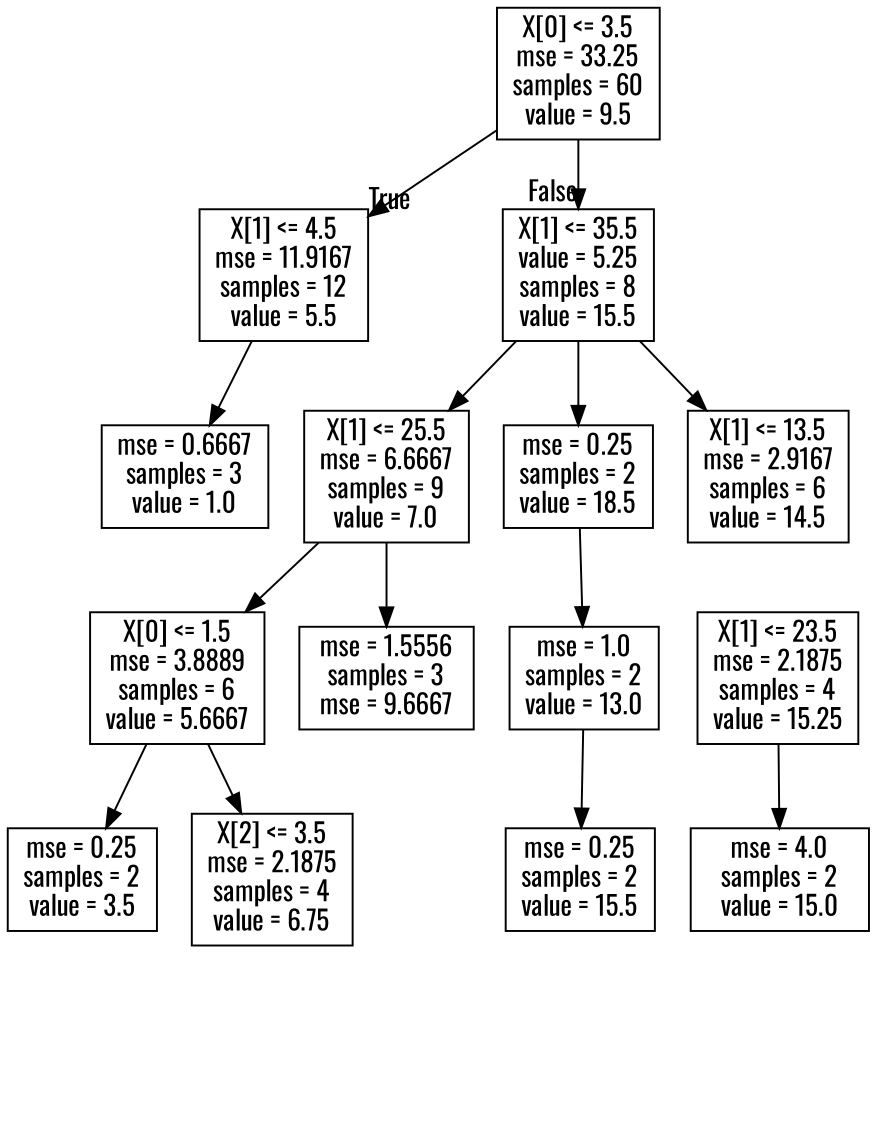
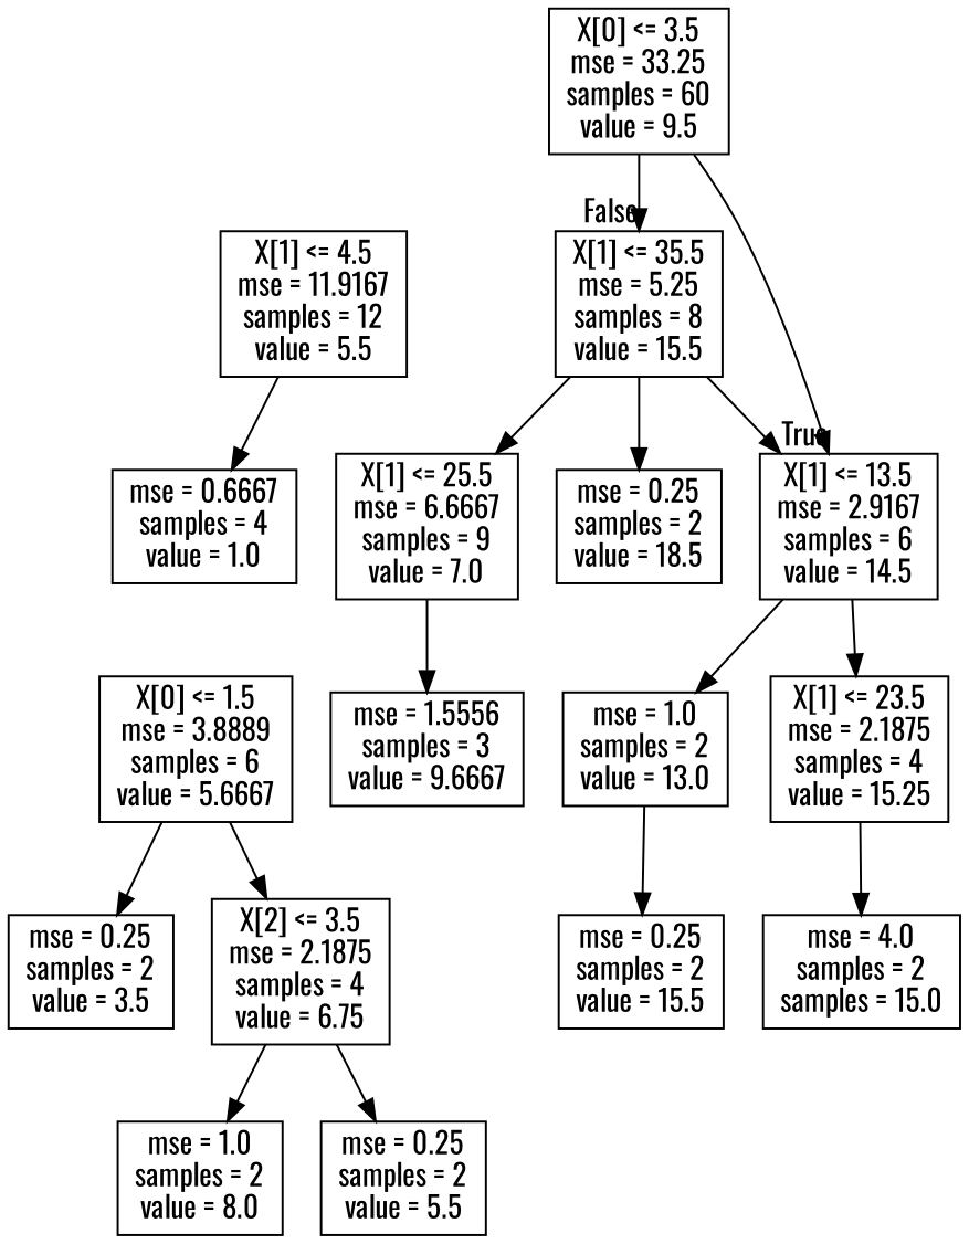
  digraph {
    fontname=Oswald
    node [fontname=Oswald shape=box]
    edge [fontname=Oswald]
    n1 [label="X[0] <= 3.5\nmse = 33.25\nsamples = 60\nvalue = 9.5"]
    n2 [label="X[1] <= 4.5\nmse = 11.9167\nsamples = 12\nvalue = 5.5"]
-   n3 [label="X[1] <= 35.5\nvalue = 5.25\nsamples = 8\nvalue = 15.5"]
-   n4 [label="mse = 0.6667\nsamples = 3\nvalue = 1.0"]
+   n3 [label="X[1] <= 35.5\nmse = 5.25\nsamples = 8\nvalue = 15.5"]
+   n4 [label="mse = 0.6667\nsamples = 4\nvalue = 1.0"]
    n5 [label="X[1] <= 25.5\nmse = 6.6667\nsamples = 9\nvalue = 7.0"]
    n6 [label="X[1] <= 13.5\nmse = 2.9167\nsamples = 6\nvalue = 14.5"]
    n7 [label="mse = 0.25\nsamples = 2\nvalue = 18.5"]
    n8 [label="X[0] <= 1.5\nmse = 3.8889\nsamples = 6\nvalue = 5.6667"]
-   n9 [label="mse = 1.5556\nsamples = 3\nmse = 9.6667"]
+   n9 [label="mse = 1.5556\nsamples = 3\nvalue = 9.6667"]
    n10 [label="mse = 0.25\nsamples = 2\nvalue = 3.5"]
    n11 [label="X[2] <= 3.5\nmse = 2.1875\nsamples = 4\nvalue = 6.75"]
+   n12 [label="mse = 1.0\nsamples = 2\nvalue = 8.0"]
+   n13 [label="mse = 0.25\nsamples = 2\nvalue = 5.5"]
    n14 [label="mse = 1.0\nsamples = 2\nvalue = 13.0"]
    n15 [label="X[1] <= 23.5\nmse = 2.1875\nsamples = 4\nvalue = 15.25"]
    n16 [label="mse = 0.25\nsamples = 2\nvalue = 15.5"]
-   n17 [label="mse = 4.0\nsamples = 2\nvalue = 15.0"]
-   n1 -> n2 [headlabel=True labelangle=45 labeldistance=2.5]
+   n17 [label="mse = 4.0\nsamples = 2\nsamples = 15.0"]
+   n1 -> n6 [headlabel=True labelangle=45 labeldistance=2.5]
    n1 -> n3 [headlabel=False labelangle=-45 labeldistance=2.5]
    n2 -> n4
    n3 -> n5
    n3 -> n6
    n3 -> n7
-   n5 -> n8
    n5 -> n9
-   n7 -> n14
+   n6 -> n14
+   n6 -> n15
    n8 -> n10
    n8 -> n11
+   n11 -> n12
+   n11 -> n13
    n14 -> n16
    n15 -> n17
  }
